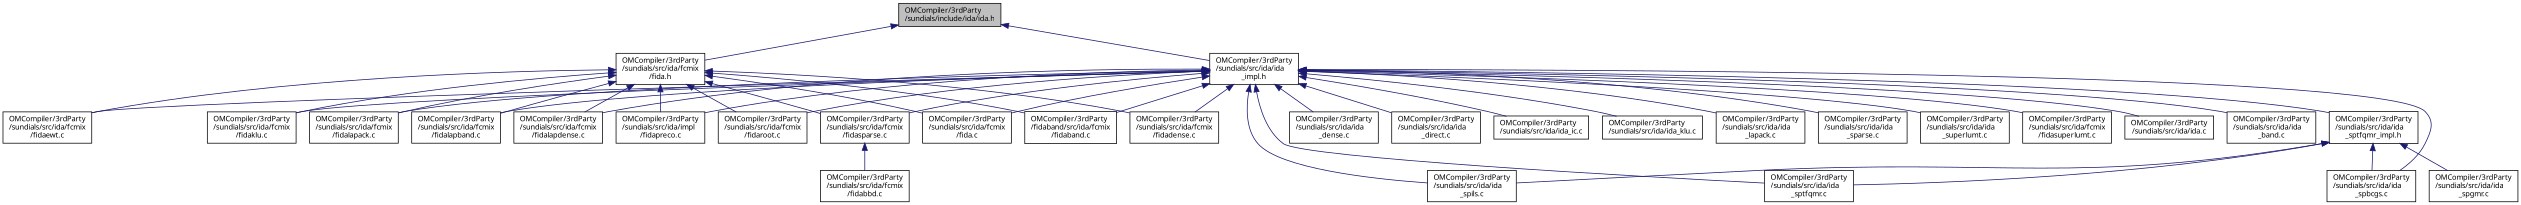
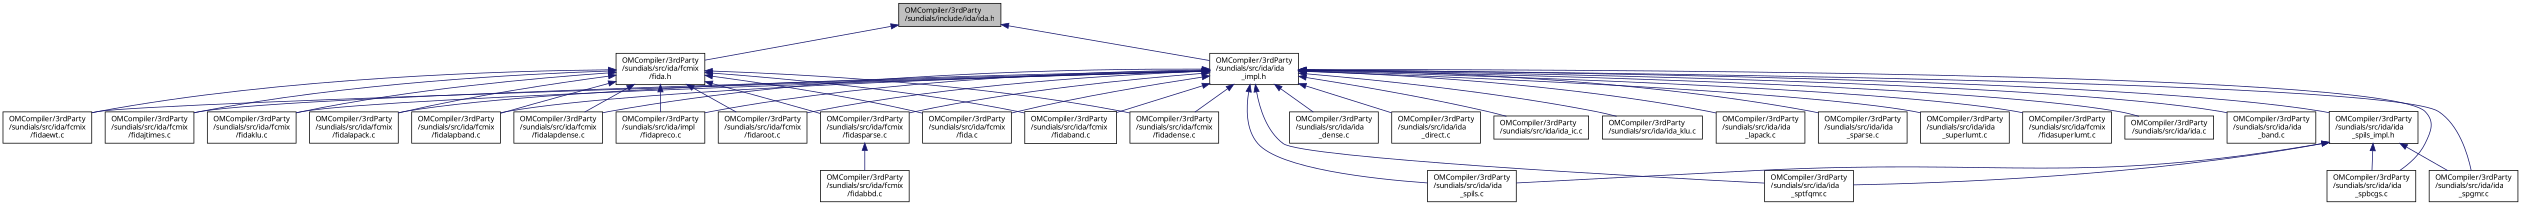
  digraph {
    fontname="Noto Sans"
    node [color=black fillcolor=white fontname="Noto Sans" fontsize=10 shape=record style=filled]
    edge [color=midnightblue dir=back fontname="Noto Sans" fontsize=10 labelfontname=Helvetica labelfontsize=10 style=solid]
    n1 [fillcolor=grey75 fontcolor=black height=0.2 label="OMCompiler/3rdParty\l/sundials/include/ida/ida.h" width=0.4]
    n2 [height=0.2 label="OMCompiler/3rdParty\l/sundials/src/ida/fcmix\l/fida.h" width=0.4]
    n3 [height=0.2 label="OMCompiler/3rdParty\l/sundials/src/ida/ida\l_impl.h" width=0.4]
    n4 [height=0.2 label="OMCompiler/3rdParty\l/sundials/src/ida/fcmix\l/fida.c" width=0.4]
-   n5 [height=0.2 label="OMCompiler/3rdParty\l/fidaband/src/ida/fcmix\l/fidaband.c" width=0.4]
+   n5 [height=0.2 label="OMCompiler/3rdParty\l/sundials/src/ida/fcmix\l/fidaband.c" width=0.4]
    n6 [height=0.2 label="OMCompiler/3rdParty\l/sundials/src/ida/fcmix\l/fidadense.c" width=0.4]
    n7 [height=0.2 label="OMCompiler/3rdParty\l/sundials/src/ida/fcmix\l/fidaewt.c" width=0.4]
+   n8 [height=0.2 label="OMCompiler/3rdParty\l/sundials/src/ida/fcmix\l/fidajtimes.c" width=0.4]
    n9 [height=0.2 label="OMCompiler/3rdParty\l/sundials/src/ida/fcmix\l/fidaklu.c" width=0.4]
    n10 [height=0.2 label="OMCompiler/3rdParty\l/sundials/src/ida/fcmix\l/fidalapack.c" width=0.4]
    n11 [height=0.2 label="OMCompiler/3rdParty\l/sundials/src/ida/fcmix\l/fidalapband.c" width=0.4]
    n12 [height=0.2 label="OMCompiler/3rdParty\l/sundials/src/ida/fcmix\l/fidalapdense.c" width=0.4]
    n13 [height=0.2 label="OMCompiler/3rdParty\l/sundials/src/ida/impl\l/fidapreco.c" width=0.4]
    n14 [height=0.2 label="OMCompiler/3rdParty\l/sundials/src/ida/fcmix\l/fidaroot.c" width=0.4]
    n15 [height=0.2 label="OMCompiler/3rdParty\l/sundials/src/ida/fcmix\l/fidasparse.c" width=0.4]
    n16 [height=0.2 label="OMCompiler/3rdParty\l/sundials/src/ida/fcmix\l/fidasuperlumt.c" width=0.4]
    n17 [height=0.2 label="OMCompiler/3rdParty\l/sundials/src/ida/ida.c" width=0.4]
    n18 [height=0.2 label="OMCompiler/3rdParty\l/sundials/src/ida/ida\l_band.c" width=0.4]
-   n19 [height=0.2 label="OMCompiler/3rdParty\l/sundials/src/ida/ida\l_sptfqmr_impl.h" width=0.4]
+   n19 [height=0.2 label="OMCompiler/3rdParty\l/sundials/src/ida/ida\l_spils_impl.h" width=0.4]
    n20 [height=0.2 label="OMCompiler/3rdParty\l/sundials/src/ida/ida\l_spbcgs.c" width=0.4]
    n21 [height=0.2 label="OMCompiler/3rdParty\l/sundials/src/ida/ida\l_spgmr.c" width=0.4]
    n22 [height=0.2 label="OMCompiler/3rdParty\l/sundials/src/ida/ida\l_spils.c" width=0.4]
    n23 [height=0.2 label="OMCompiler/3rdParty\l/sundials/src/ida/ida\l_sptfqmr.c" width=0.4]
    n24 [height=0.2 label="OMCompiler/3rdParty\l/sundials/src/ida/ida\l_dense.c" width=0.4]
    n25 [height=0.2 label="OMCompiler/3rdParty\l/sundials/src/ida/ida\l_direct.c" width=0.4]
    n26 [height=0.2 label="OMCompiler/3rdParty\l/sundials/src/ida/ida_ic.c" width=0.4]
    n27 [height=0.2 label="OMCompiler/3rdParty\l/sundials/src/ida/ida_klu.c" width=0.4]
    n28 [height=0.2 label="OMCompiler/3rdParty\l/sundials/src/ida/ida\l_lapack.c" width=0.4]
    n29 [height=0.2 label="OMCompiler/3rdParty\l/sundials/src/ida/ida\l_sparse.c" width=0.4]
    n30 [height=0.2 label="OMCompiler/3rdParty\l/sundials/src/ida/ida\l_superlumt.c" width=0.4]
    n31 [height=0.2 label="OMCompiler/3rdParty\l/sundials/src/ida/fcmix\l/fidabbd.c" width=0.4]
    n1 -> n2
    n1 -> n3
    n2 -> n4
    n2 -> n5
    n2 -> n6
    n2 -> n7
+   n2 -> n8
    n2 -> n9
    n2 -> n10
    n2 -> n11
    n2 -> n12
    n2 -> n13
    n2 -> n14
    n2 -> n15
    n3 -> n4
    n3 -> n5
    n3 -> n6
    n3 -> n7
+   n3 -> n8
    n3 -> n9
    n3 -> n10
    n3 -> n11
    n3 -> n12
    n3 -> n13
    n3 -> n14
    n3 -> n15
    n3 -> n16
    n3 -> n17
    n3 -> n18
    n3 -> n19
    n3 -> n20
+   n3 -> n21
    n3 -> n22
    n3 -> n23
    n3 -> n24
    n3 -> n25
    n3 -> n26
    n3 -> n27
    n3 -> n28
    n3 -> n29
    n3 -> n30
    n15 -> n31
    n19 -> n20
    n19 -> n21
    n19 -> n22
    n19 -> n23
  }
